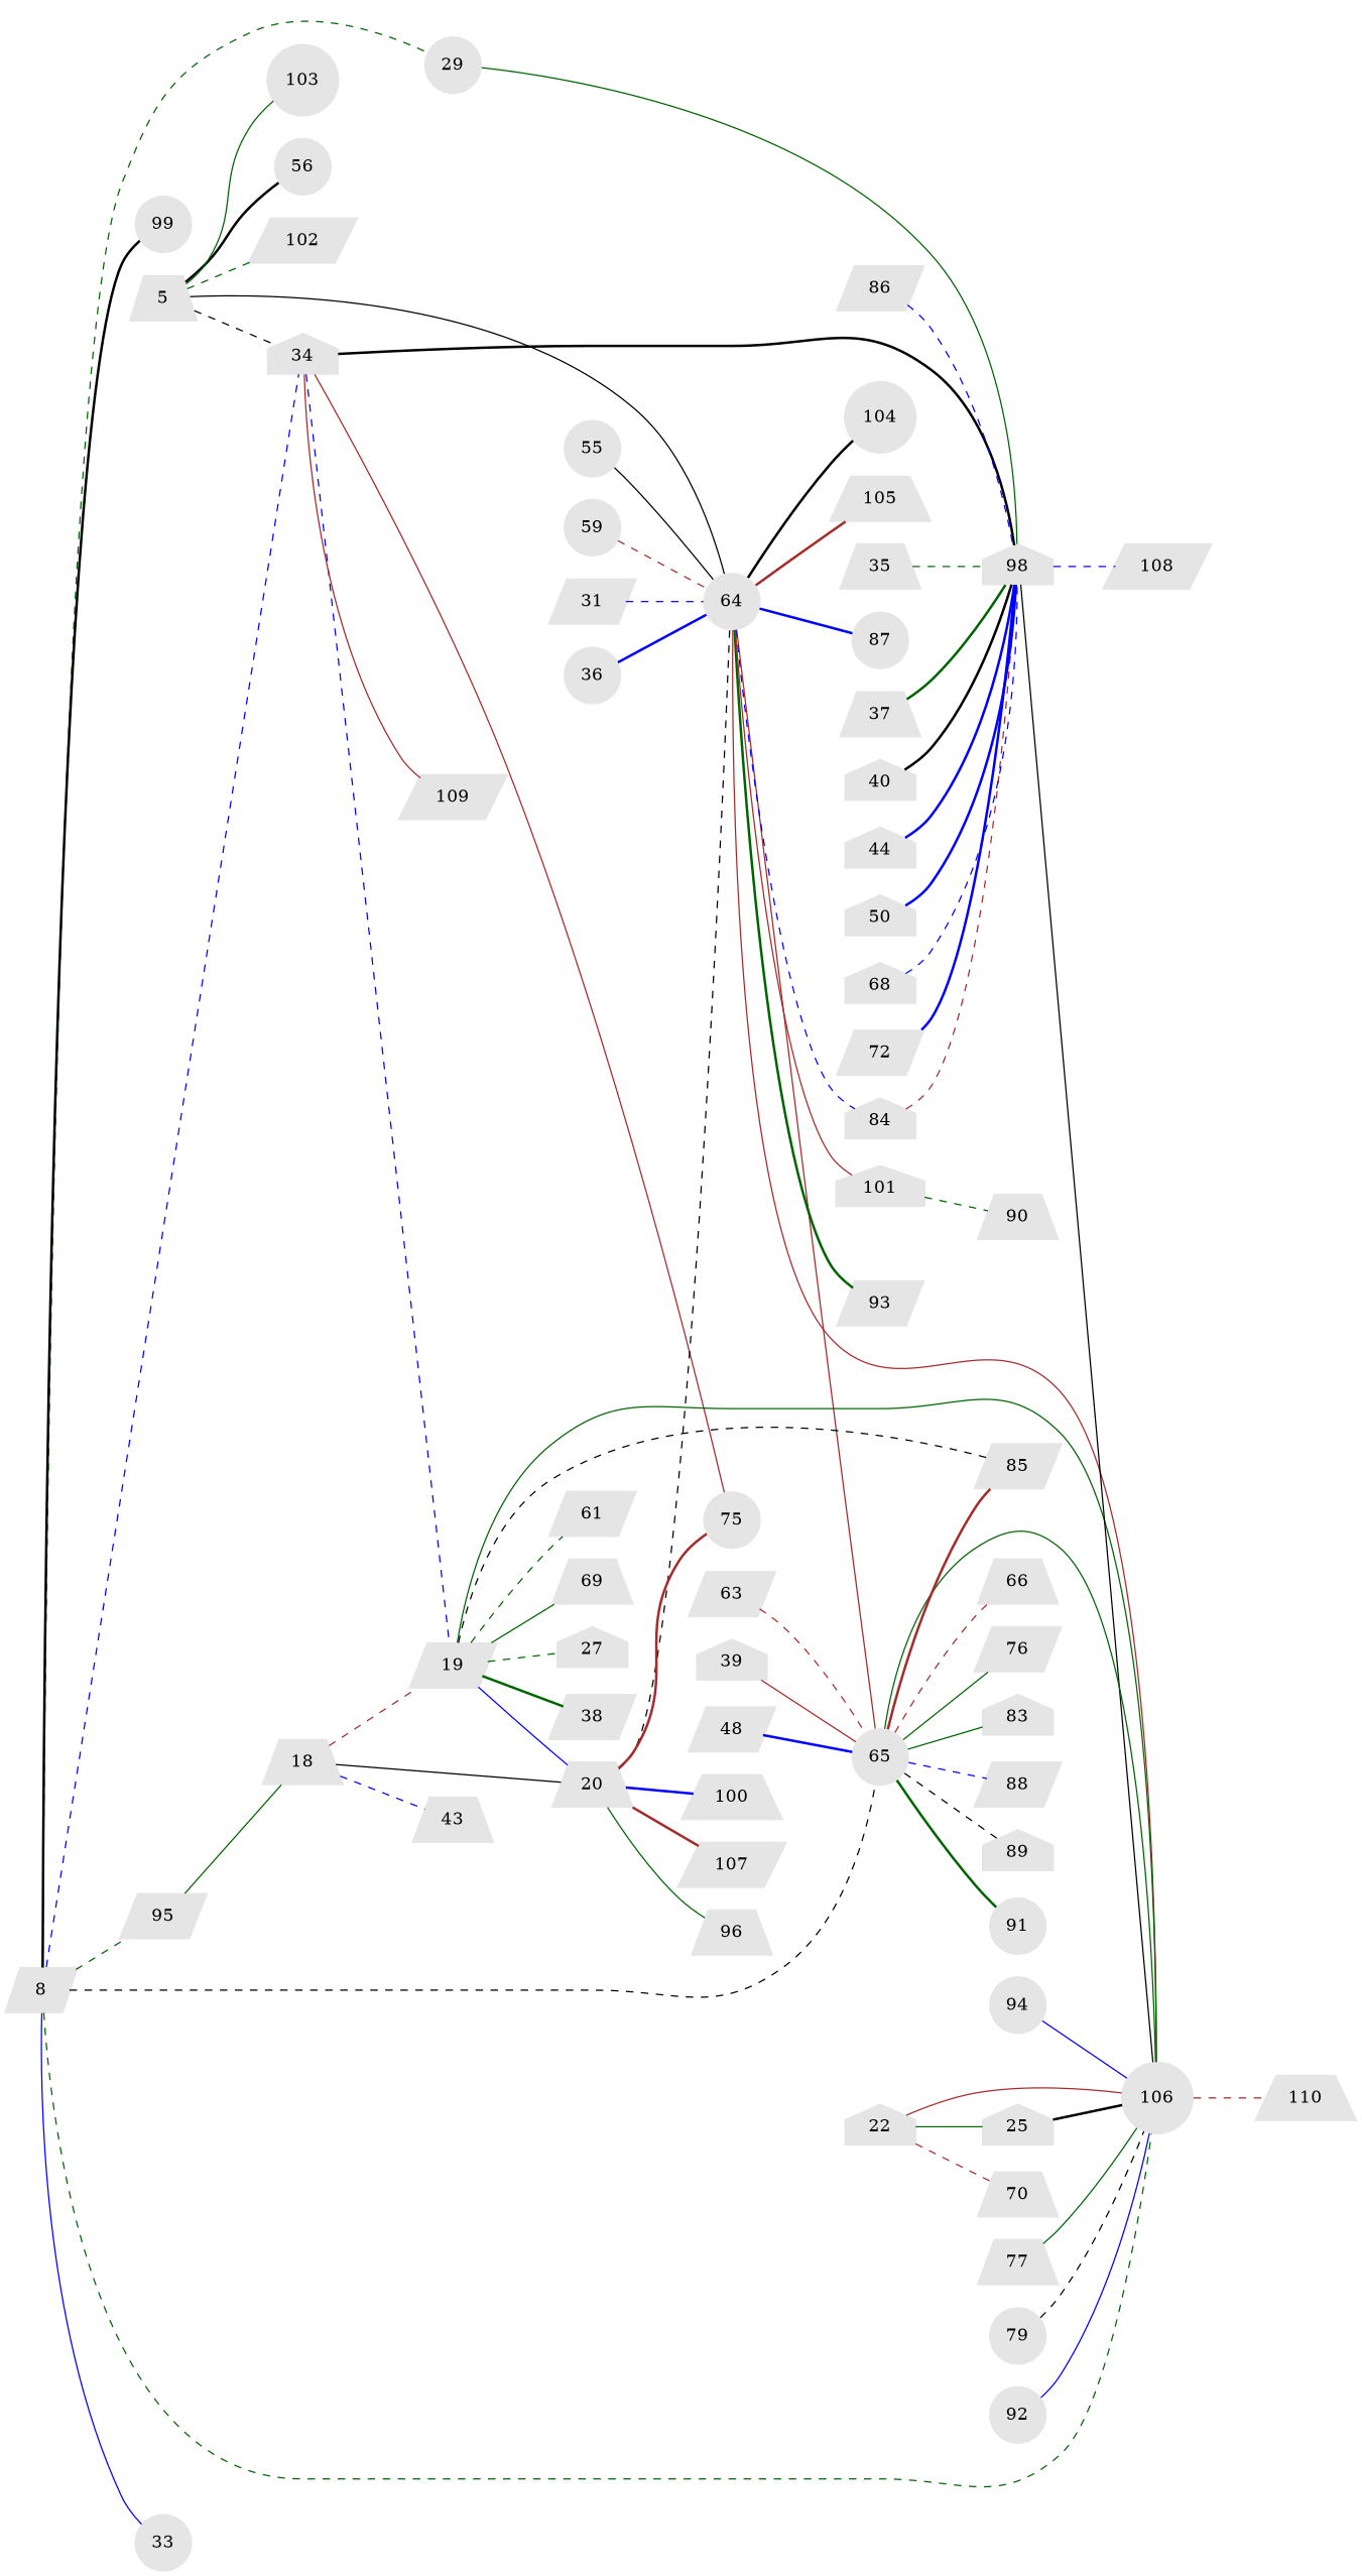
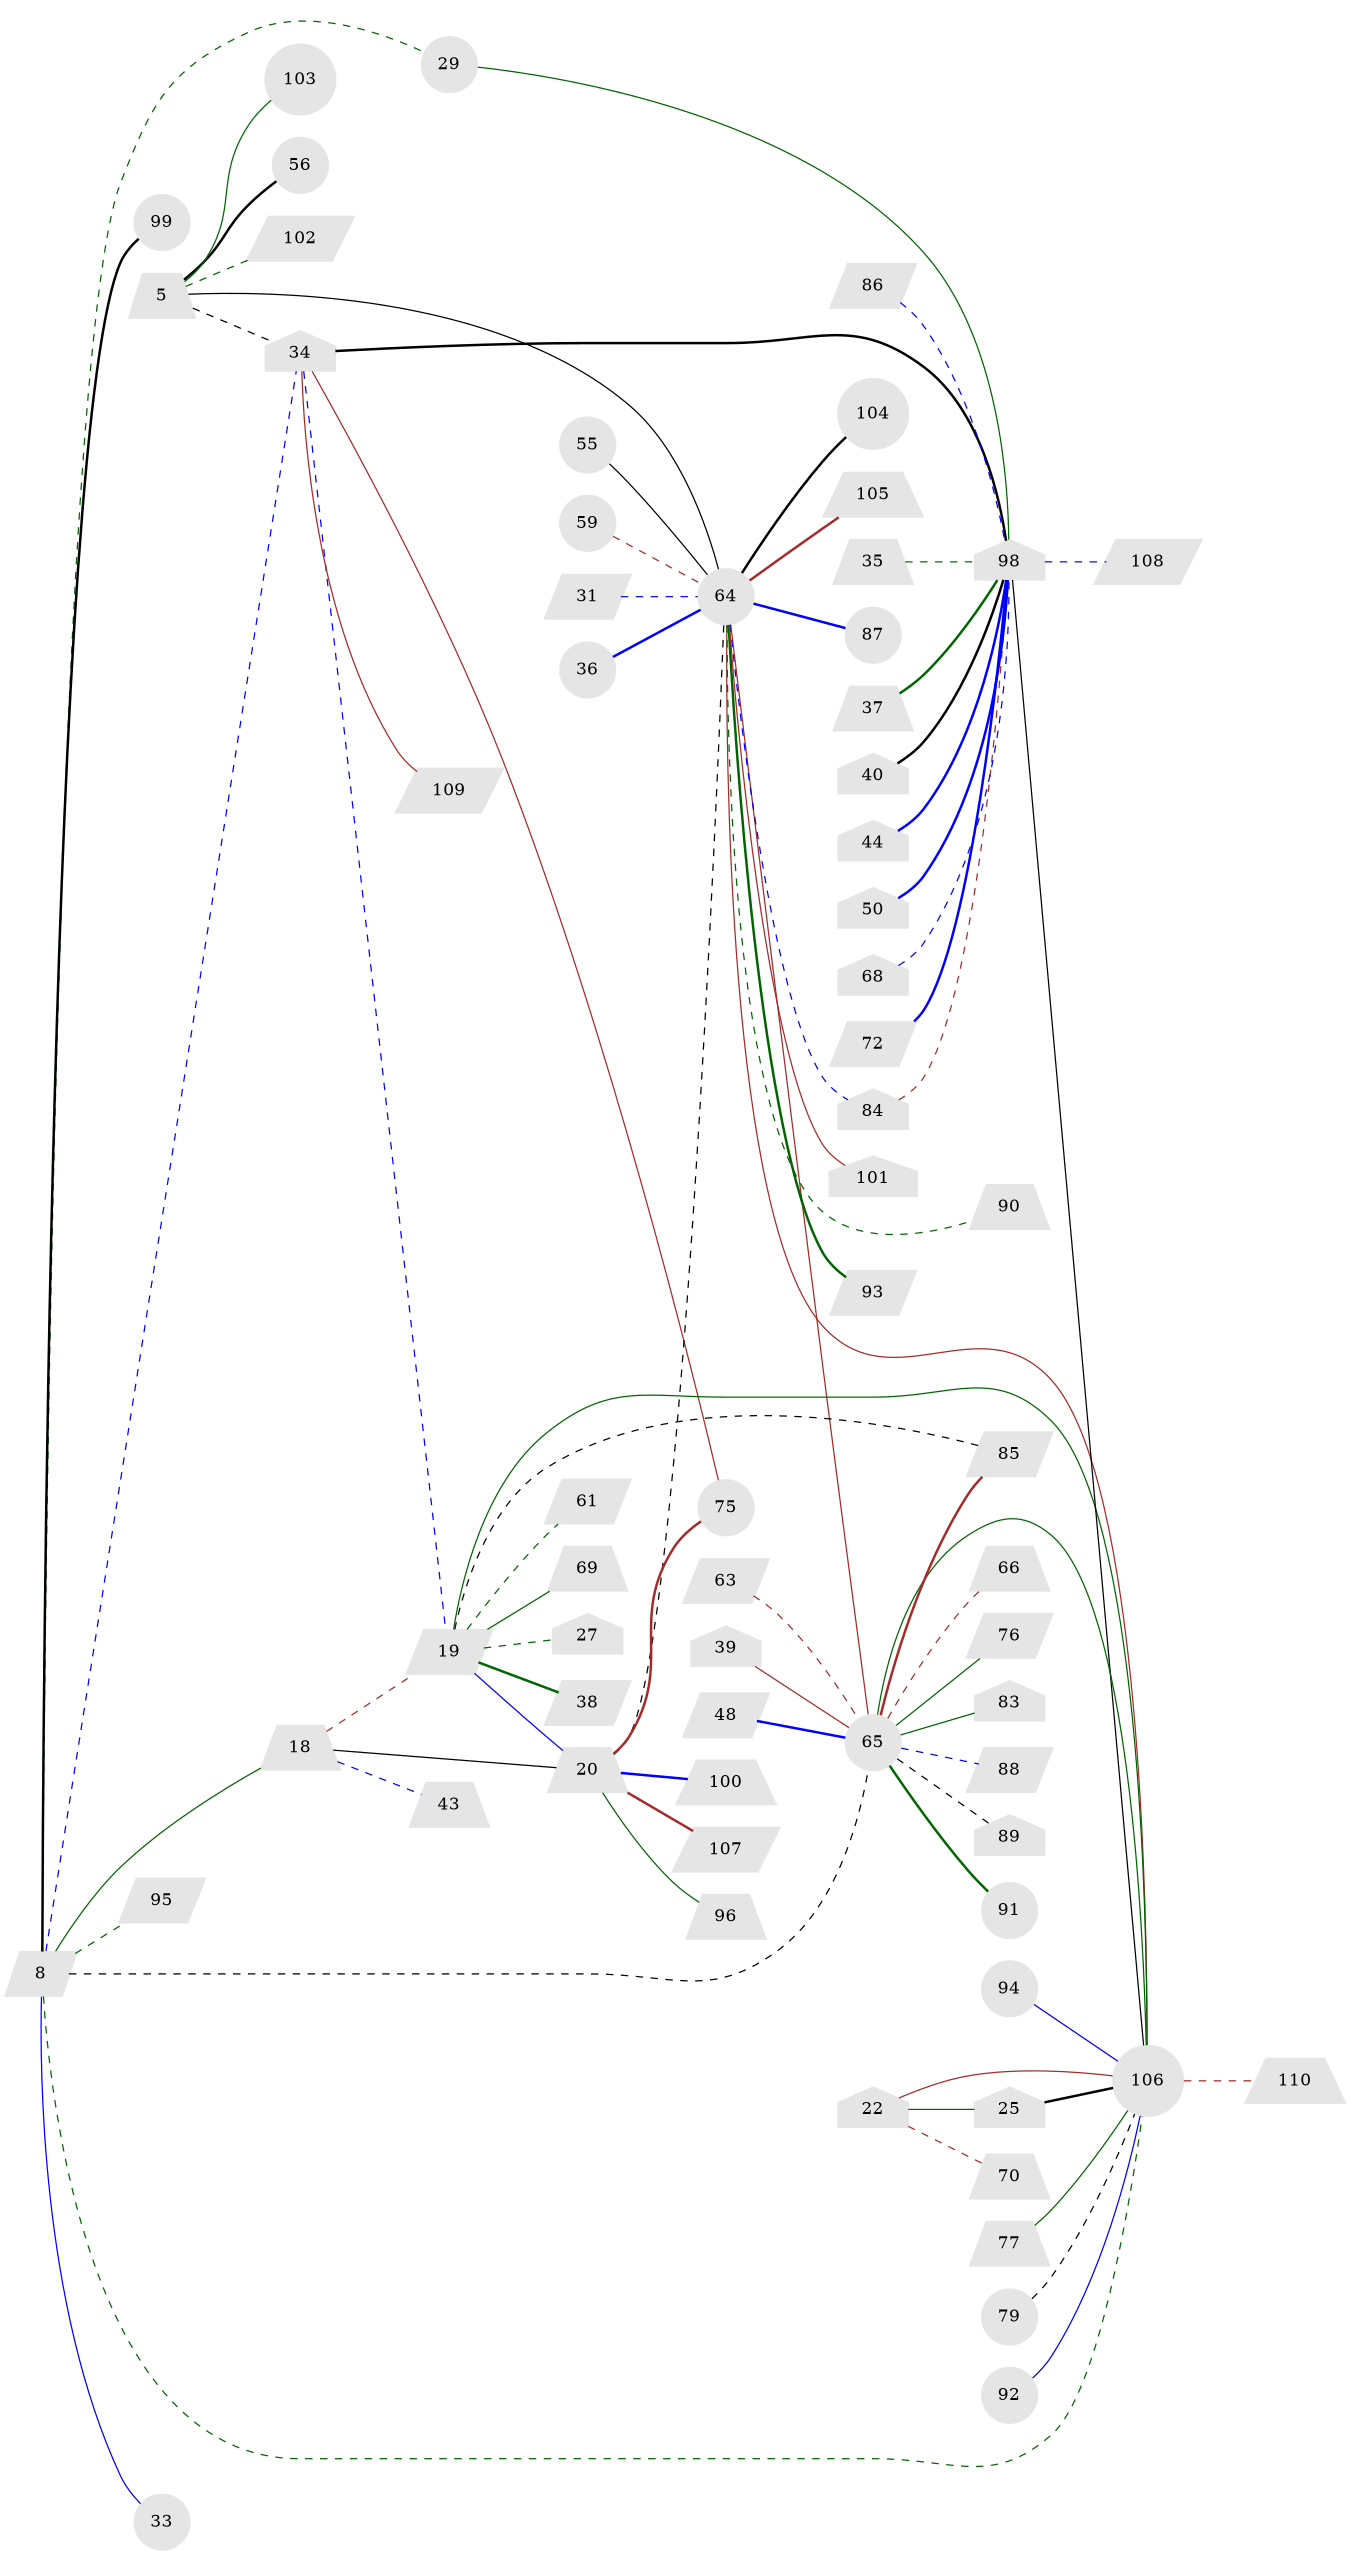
  graph {
    rankdir=LR
    node [color=gray90 shape=circle style=filled]
    edge [color=darkgreen style=dashed]
    5 [shape=trapezium super="+2"]
    n2 [label=34 shape=house super="+13"]
    56
    64 [super="+1+4"]
    102 [shape=parallelogram]
    103
    19 [shape=parallelogram super="+16"]
    75
    98 [shape=house super="+15"]
    109 [shape=parallelogram]
    65 [super="+32"]
    106 [super="+74"]
    84 [shape=house super="+41"]
    87
    90 [shape=trapezium]
    93 [shape=parallelogram]
    101 [shape=house]
    104 [super="+97"]
    105 [shape=trapezium]
    8 [shape=parallelogram super="+7"]
    18 [shape=trapezium super="+17"]
    29
    33
    95 [shape=parallelogram]
    99
    20 [shape=trapezium]
    43 [shape=trapezium]
    85 [shape=parallelogram]
    66 [shape=trapezium super="+47"]
    76 [shape=parallelogram]
    83 [shape=house]
    88 [shape=parallelogram]
    89 [shape=house]
    91
    110 [shape=trapezium]
    27 [shape=house]
    38 [shape=parallelogram]
    61 [shape=parallelogram]
    69 [shape=trapezium]
    108 [shape=parallelogram]
    96 [shape=trapezium super="+82"]
    100 [shape=trapezium]
    107 [shape=parallelogram]
    25 [shape=house super="+23"]
    22 [shape=house]
    70 [shape=trapezium]
    31 [shape=parallelogram]
    35 [shape=trapezium]
    36
    37 [shape=trapezium]
    39 [shape=house]
    40 [shape=house]
    44 [shape=house super="+42"]
    48 [shape=parallelogram]
    50 [shape=house]
    55
    59 [super="+28"]
    63 [shape=parallelogram]
    68 [shape=house super="+57"]
    72 [shape=parallelogram]
    77 [shape=trapezium]
    79 [super="+62"]
    86 [shape=parallelogram super="+67"]
    92
    94
    5 -- n2 [color=black]
    5 -- 56 [color=black style=bold]
    5 -- 64 [color=black style=solid weight=6]
    5 -- 102
    5 -- 103 [style=solid]
    n2 -- 19 [color=blue]
    n2 -- 75 [color=brown style=solid]
    n2 -- 98 [color=black style=bold weight=6]
    n2 -- 109 [color=brown style=solid]
    64 -- 65 [color=brown style=solid]
    64 -- 106 [color=brown style=solid]
    64 -- 84 [color=blue]
    64 -- 87 [color=blue style=bold]
-   101 -- 90
+   64 -- 90
    64 -- 93 [style=bold]
    64 -- 101 [color=brown style=solid]
    64 -- 104 [color=black style=bold]
    64 -- 105 [color=brown style=bold]
    19 -- 106 [style=solid weight=2]
    19 -- 20 [color=blue style=solid weight=2]
    19 -- 85 [color=black]
    19 -- 27
    19 -- 38 [style=bold]
    19 -- 61
    19 -- 69 [style=solid]
    98 -- 106 [color=black style=solid]
    98 -- 108 [color=blue]
    65 -- 106 [style=solid]
    65 -- 85 [color=brown style=bold]
    65 -- 66 [color=brown]
    65 -- 76 [style=solid]
    65 -- 83 [style=solid]
    65 -- 88 [color=blue]
    65 -- 89 [color=black]
    65 -- 91 [style=bold]
    106 -- 110 [color=brown]
    84 -- 98 [color=brown]
    8 -- n2 [color=blue]
    8 -- 65 [color=black weight=6]
    8 -- 106
-   95 -- 18 [style=solid]
+   8 -- 18 [style=solid]
    8 -- 29
    8 -- 33 [color=blue style=solid]
    8 -- 95
    8 -- 99 [color=black style=bold]
    18 -- 19 [color=brown weight=4]
    18 -- 20 [color=black style=solid weight=2]
    18 -- 43 [color=blue]
    29 -- 98 [style=solid]
    20 -- 64 [color=black weight=2]
    20 -- 75 [color=brown style=bold]
    20 -- 96 [style=solid]
    20 -- 100 [color=blue style=bold]
    20 -- 107 [color=brown style=bold]
    25 -- 106 [color=black style=bold weight=4]
    22 -- 106 [color=brown style=solid weight=2]
    22 -- 25 [style=solid weight=2]
    22 -- 70 [color=brown]
    31 -- 64 [color=blue]
    35 -- 98
    36 -- 64 [color=blue style=bold]
    37 -- 98 [style=bold]
    39 -- 65 [color=brown style=solid]
    40 -- 98 [color=black style=bold]
    44 -- 98 [color=blue style=bold]
    48 -- 65 [color=blue style=bold]
    50 -- 98 [color=blue style=bold]
    55 -- 64 [color=black style=solid]
    59 -- 64 [color=brown]
    63 -- 65 [color=brown]
    68 -- 98 [color=blue]
    72 -- 98 [color=blue style=bold]
    77 -- 106 [style=solid]
    79 -- 106 [color=black]
    86 -- 98 [color=blue]
    92 -- 106 [color=blue style=solid]
    94 -- 106 [color=blue style=solid]
  }
